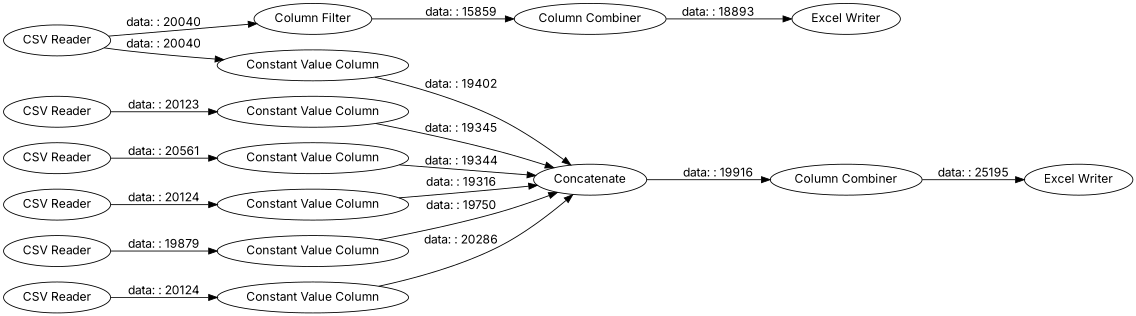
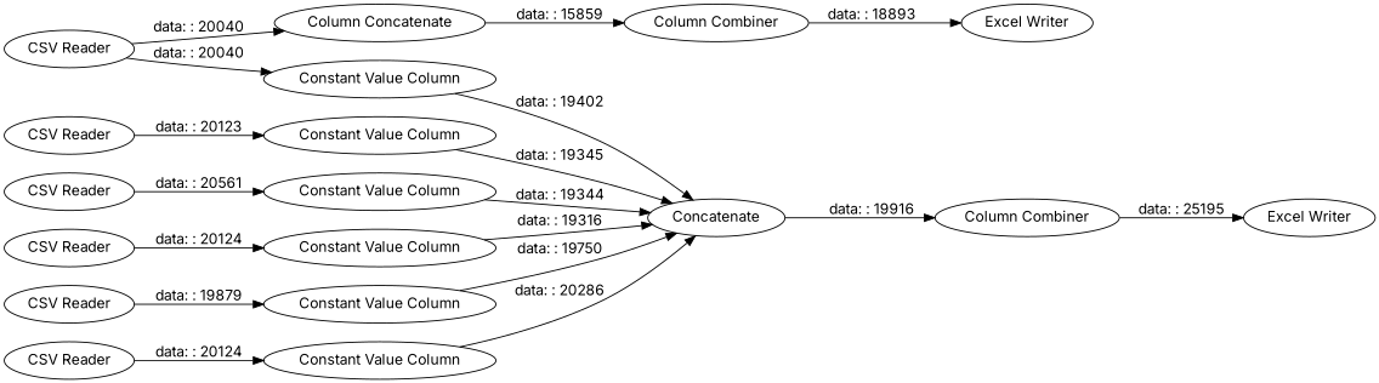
  digraph {
    rankdir=LR
    fontname=Inter
    node [fontname=Inter]
    edge [fontname=Inter]
    n1 [label="Excel Writer"]
    n2 [label="CSV Reader"]
    n3 [label="Constant Value Column"]
    n4 [label="CSV Reader"]
    n5 [label="Constant Value Column"]
    n6 [label=Concatenate]
    n7 [label="Column Combiner"]
    n8 [label="CSV Reader"]
    n9 [label="Constant Value Column"]
    n10 [label="CSV Reader"]
    n11 [label="Constant Value Column"]
    n12 [label="CSV Reader"]
    n13 [label="Constant Value Column"]
-   n14 [label="Column Filter"]
+   n14 [label="Column Concatenate"]
    n15 [label="Excel Writer"]
    n16 [label="Constant Value Column"]
    n17 [label="Column Combiner"]
    n18 [label="CSV Reader"]
    n2 -> n3 [label="data: : 20123"]
    n3 -> n6 [label="data: : 19345"]
    n4 -> n5 [label="data: : 20561"]
    n5 -> n6 [label="data: : 19344"]
    n6 -> n7 [label="data: : 19916"]
    n7 -> n15 [label="data: : 25195"]
    n8 -> n9 [label="data: : 20124"]
    n9 -> n6 [label="data: : 19316"]
    n10 -> n11 [label="data: : 19879"]
    n11 -> n6 [label="data: : 19750"]
    n12 -> n13 [label="data: : 20040"]
    n12 -> n14 [label="data: : 20040"]
    n13 -> n6 [label="data: : 19402"]
    n14 -> n17 [label="data: : 15859"]
    n16 -> n6 [label="data: : 20286"]
    n17 -> n1 [label="data: : 18893"]
    n18 -> n16 [label="data: : 20124"]
  }
